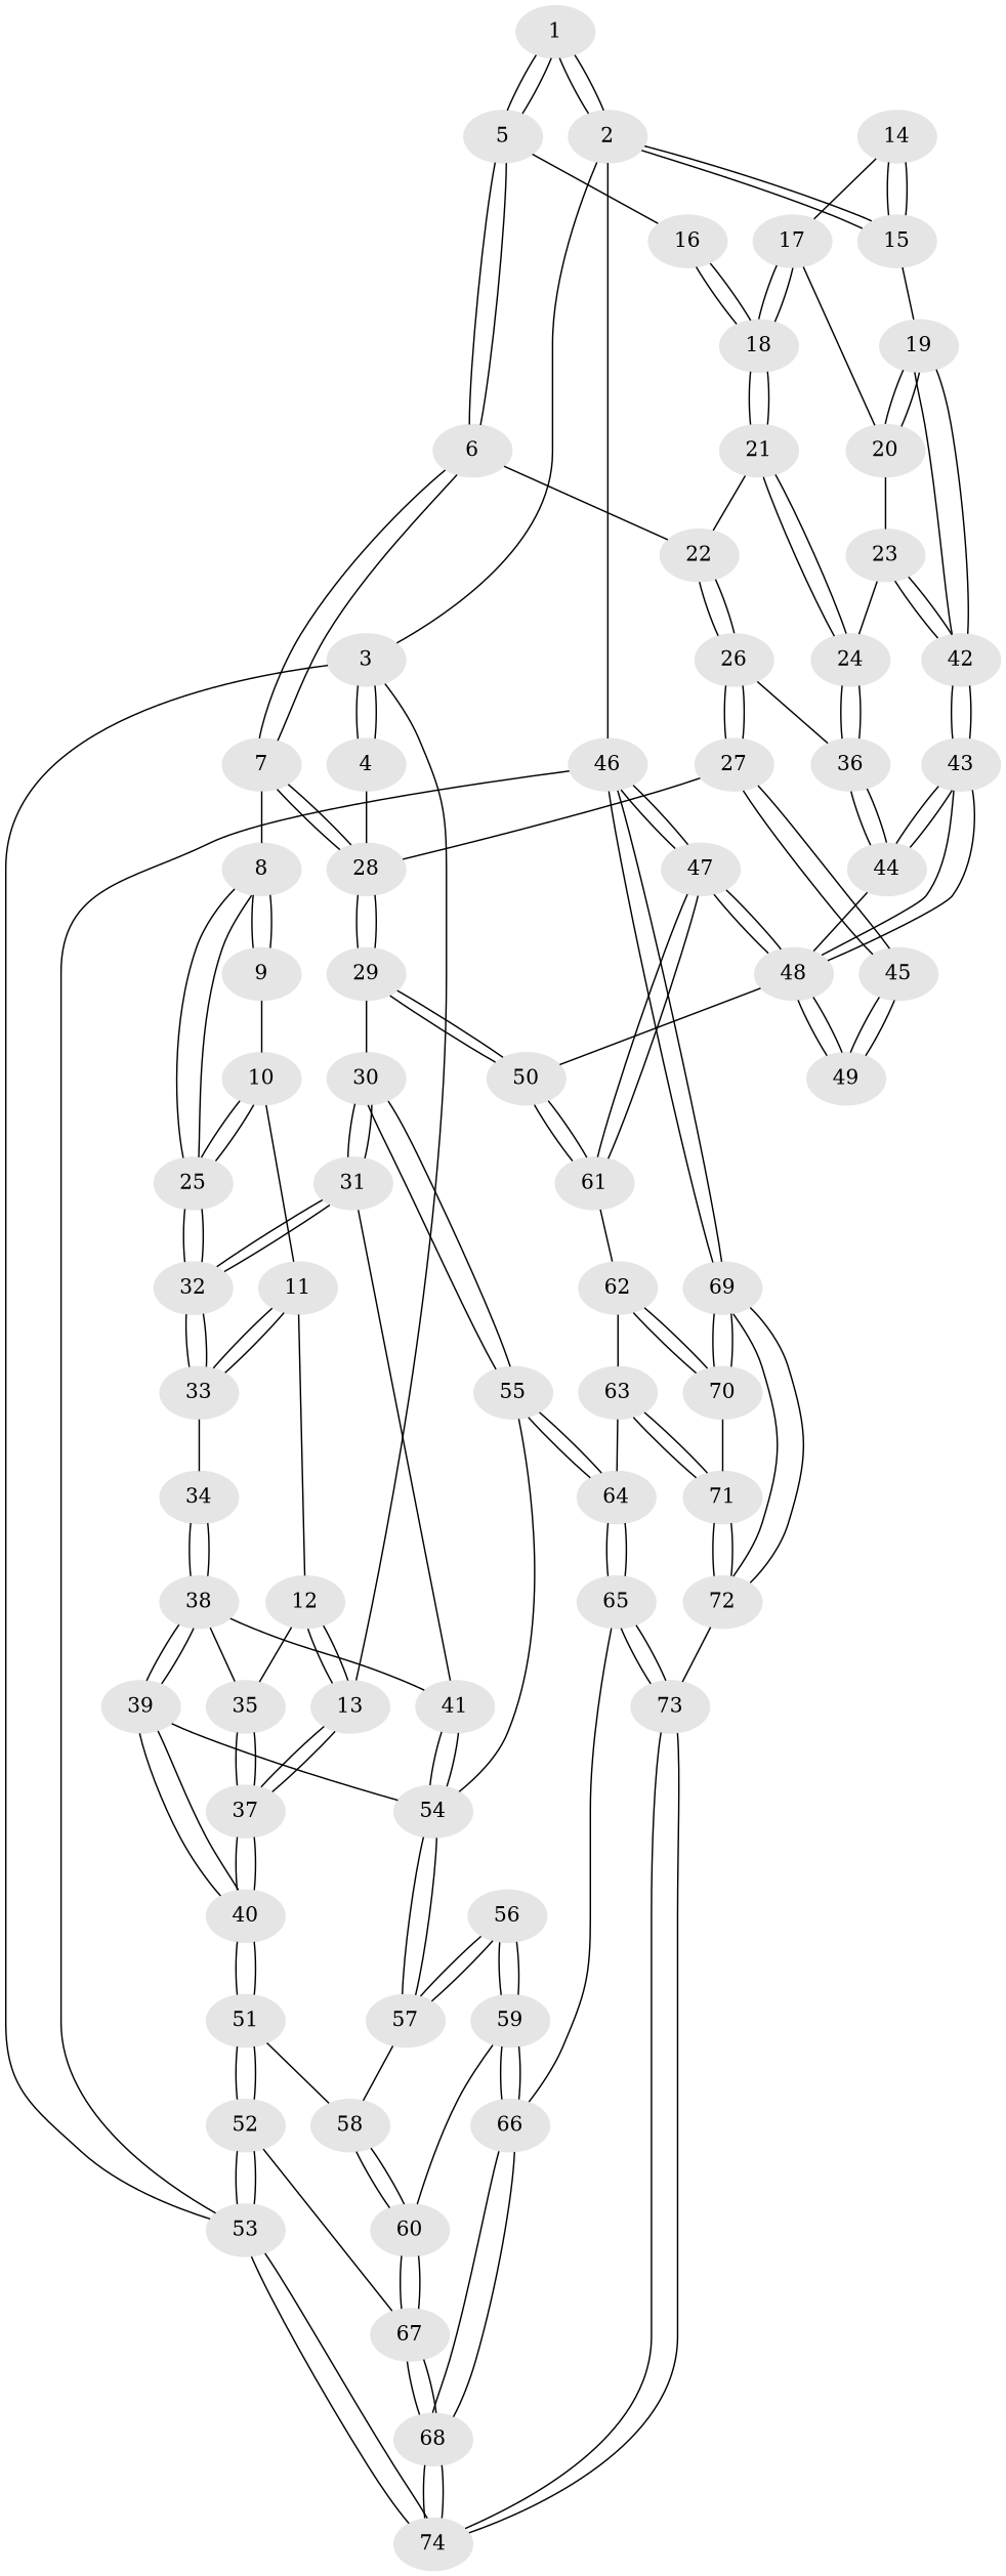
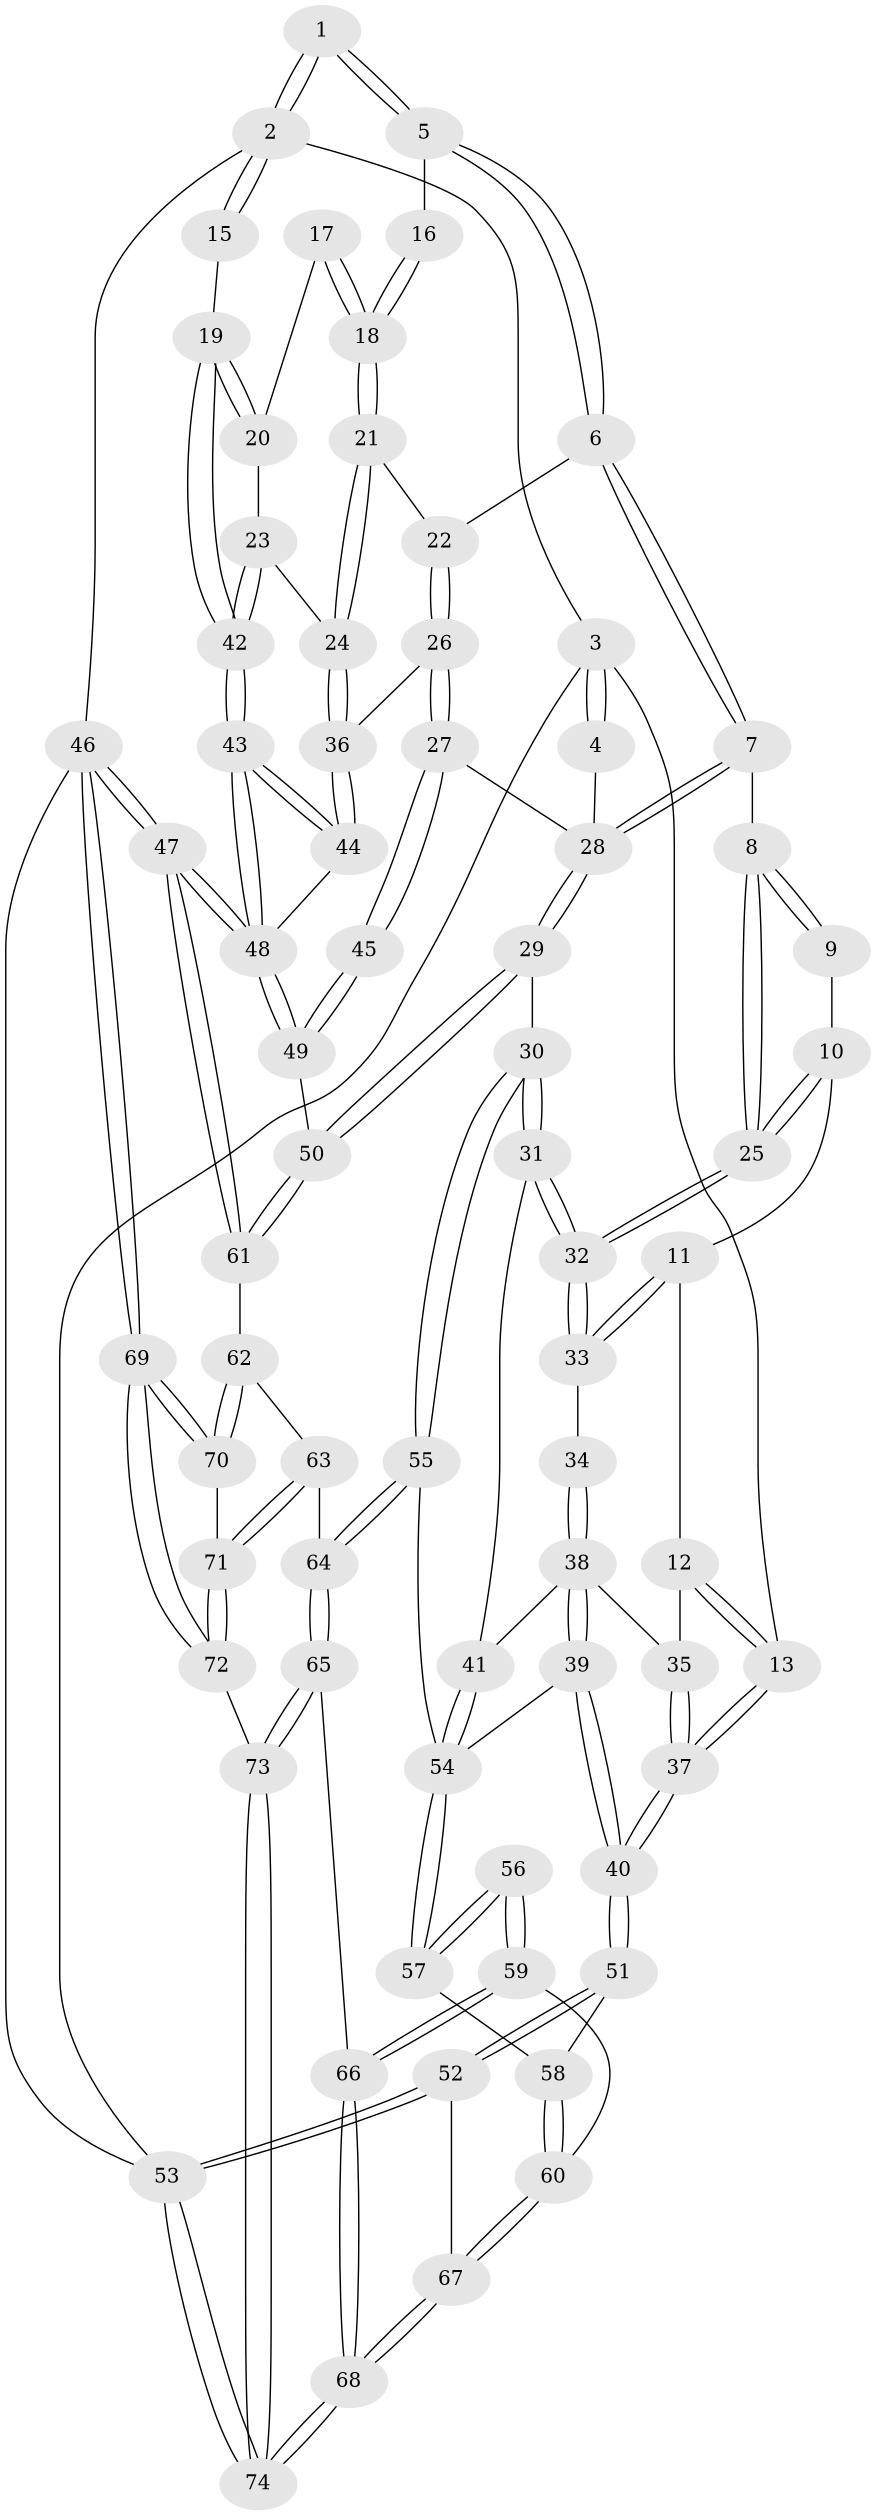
  graph {
    node [color=gray90 style=filled]
    1
    2
    5
    3
    15
    46
    6
    16
    4
    13
    53
    19
    47
    69
    28
    37
    74
    9
    10
    7
    22
    18
    8
    26
    25
    29
    32
    11
    12
    33
    35
    34
    40
-   14
    17
    20
    42
    21
    23
    24
    43
    36
    27
    44
    45
    49
    30
    50
    31
    55
    61
    41
    54
    64
    38
    39
    48
    51
    57
    52
    58
    70
    72
    62
    67
    60
    68
    56
    59
    65
    66
    63
    71
    73
    1 -- 2
    1 -- 2
    1 -- 5
    1 -- 5
    2 -- 3
    2 -- 15
    2 -- 15
    2 -- 46
    5 -- 6
    5 -- 6
    5 -- 16
    3 -- 4
    3 -- 4
    3 -- 13
    3 -- 53
    15 -- 19
    46 -- 53
    46 -- 47
    46 -- 47
    46 -- 69
    46 -- 69
    6 -- 7
    6 -- 7
    6 -- 22
    16 -- 18
    16 -- 18
    4 -- 28
    13 -- 37
    13 -- 37
    53 -- 74
    53 -- 74
    19 -- 20
    19 -- 20
    19 -- 42
    19 -- 42
    47 -- 61
    47 -- 61
    47 -- 48
    47 -- 48
    69 -- 70
    69 -- 70
    69 -- 72
    69 -- 72
    28 -- 29
    28 -- 29
    37 -- 40
    37 -- 40
    9 -- 10
    10 -- 25
    10 -- 25
    10 -- 11
    7 -- 28
    7 -- 28
    7 -- 8
    22 -- 26
    22 -- 26
    18 -- 21
    18 -- 21
    8 -- 9
    8 -- 9
    8 -- 25
    8 -- 25
    26 -- 36
    26 -- 27
    26 -- 27
    25 -- 32
    25 -- 32
    29 -- 30
    29 -- 50
    29 -- 50
    32 -- 33
    32 -- 33
    11 -- 12
    11 -- 33
    11 -- 33
    12 -- 13
    12 -- 13
    12 -- 35
    33 -- 34
    35 -- 37
    35 -- 37
    34 -- 38
    34 -- 38
    40 -- 51
    40 -- 51
-   14 -- 15
-   14 -- 15
-   14 -- 17
    17 -- 18
    17 -- 18
    17 -- 20
    20 -- 23
    42 -- 43
    42 -- 43
    21 -- 22
    21 -- 24
    21 -- 24
    23 -- 42
    23 -- 42
    23 -- 24
    24 -- 36
    24 -- 36
    43 -- 44
    43 -- 44
    43 -- 48
    43 -- 48
    36 -- 44
    36 -- 44
    27 -- 28
    27 -- 45
    27 -- 45
    44 -- 48
    45 -- 49
    45 -- 49
-   48 -- 50
+   49 -- 50
    30 -- 31
    30 -- 31
    30 -- 55
    30 -- 55
    50 -- 61
    50 -- 61
    31 -- 32
    31 -- 32
    31 -- 41
    55 -- 54
    55 -- 64
    55 -- 64
    61 -- 62
    41 -- 54
    41 -- 54
    54 -- 57
    54 -- 57
    64 -- 65
    64 -- 65
    38 -- 35
    38 -- 41
    38 -- 39
    38 -- 39
    39 -- 40
    39 -- 40
    39 -- 54
    48 -- 49
    48 -- 49
    51 -- 52
    51 -- 52
    51 -- 58
    57 -- 58
    52 -- 53
    52 -- 53
    52 -- 67
    58 -- 60
    58 -- 60
    70 -- 71
    72 -- 73
    62 -- 70
    62 -- 70
    62 -- 63
    67 -- 68
    67 -- 68
    60 -- 67
    60 -- 67
    68 -- 74
    68 -- 74
    56 -- 57
    56 -- 57
    56 -- 59
    56 -- 59
    59 -- 60
    59 -- 66
    59 -- 66
    65 -- 66
    65 -- 73
    65 -- 73
    66 -- 68
    66 -- 68
    63 -- 64
    63 -- 71
    63 -- 71
    71 -- 72
    71 -- 72
    73 -- 74
    73 -- 74
  }
